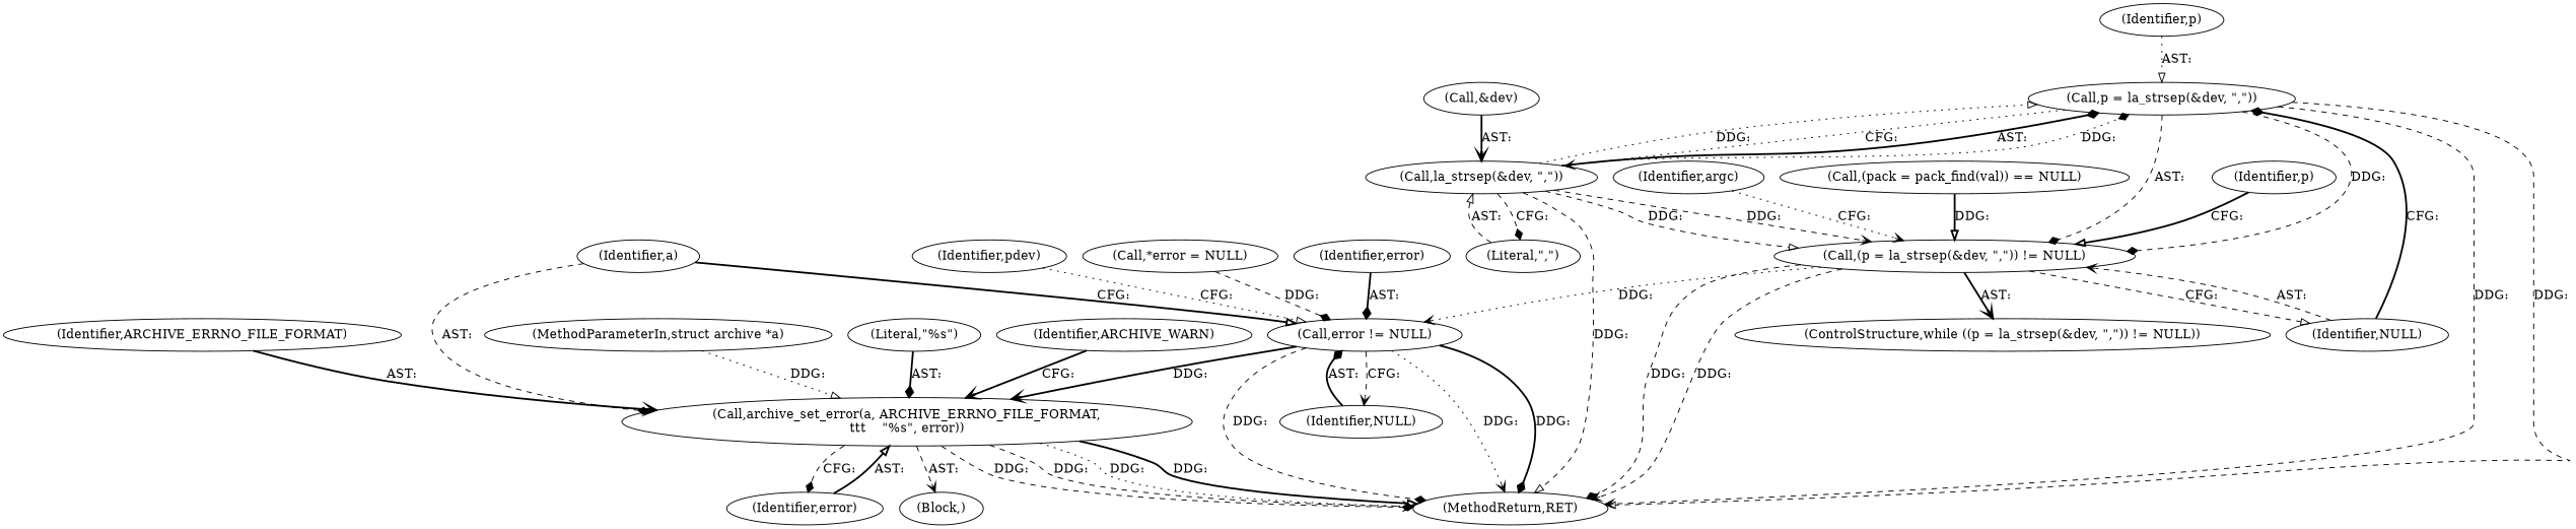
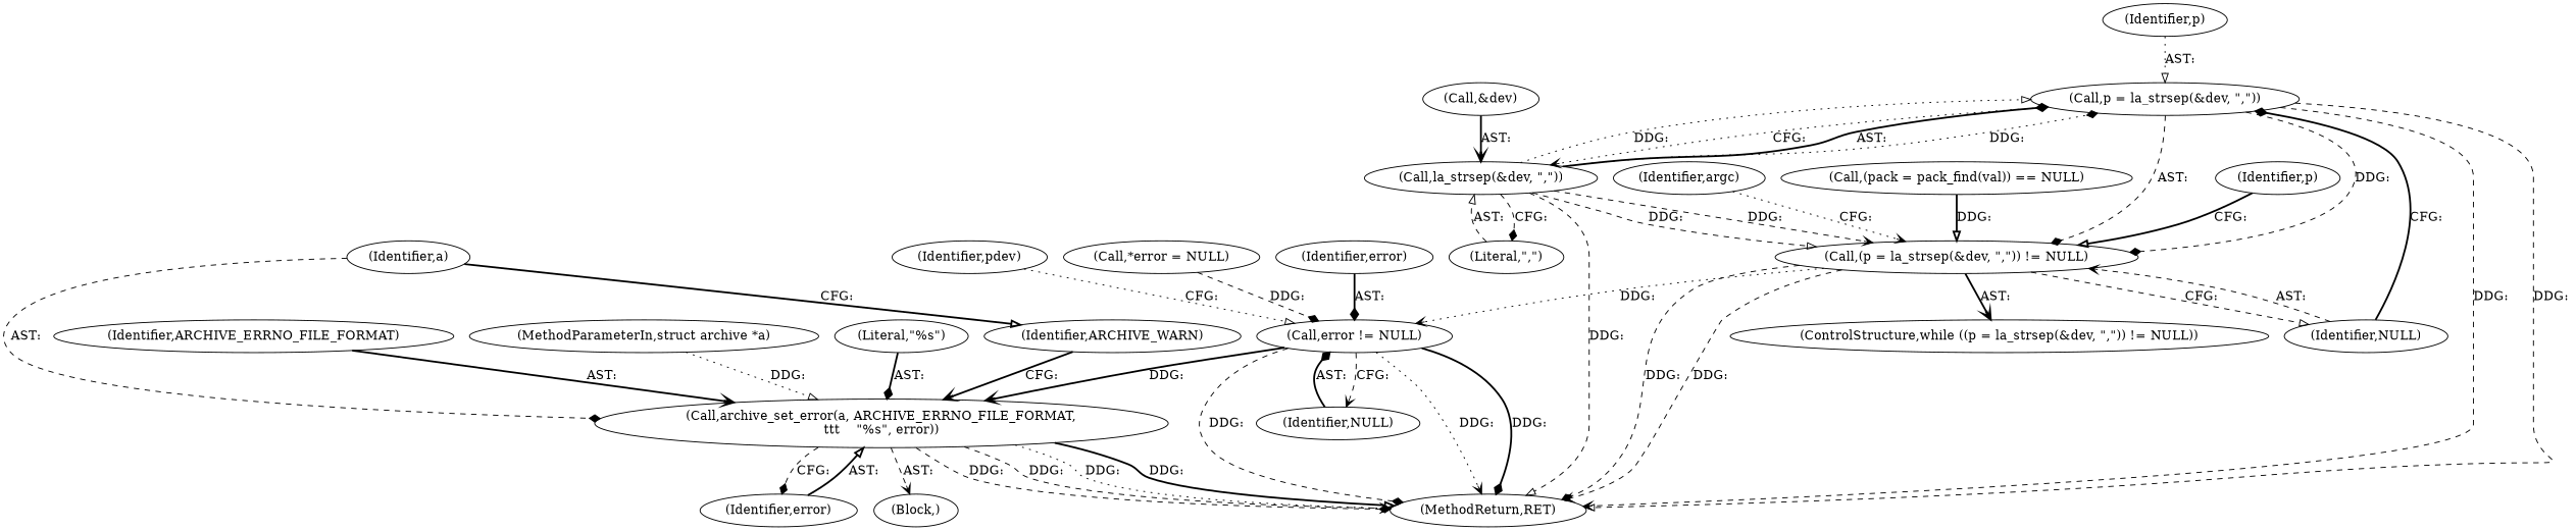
  digraph {
    edge [arrowhead=vee style=dashed]
    n1 [label="(Call,p = la_strsep(&dev, \",\"))"]
    n2 [label="(Call,la_strsep(&dev, \",\"))"]
    n3 [label="(Call,(p = la_strsep(&dev, \",\")) != NULL)"]
    n4 [label="(MethodReturn,RET)"]
    n5 [label="(Literal,\",\")"]
    n6 [label="(Call,error != NULL)"]
    n7 [label="(ControlStructure,while ((p = la_strsep(&dev, \",\")) != NULL))"]
    n8 [label="(Identifier,NULL)"]
    n9 [label="(Call,archive_set_error(a, ARCHIVE_ERRNO_FILE_FORMAT,\n\t\t\t    \"%s\", error))"]
    n10 [label="(Identifier,NULL)"]
    n11 [label="(Block,)"]
    n12 [label="(Identifier,error)"]
    n13 [label="(Literal,\"%s\")"]
    n14 [label="(Identifier,ARCHIVE_WARN)"]
    n15 [label="(Identifier,pdev)"]
    n16 [label="(Call,*error = NULL)"]
    n17 [label="(Identifier,p)"]
    n18 [label="(Identifier,error)"]
    n19 [label="(Identifier,argc)"]
    n20 [label="(Call,(pack = pack_find(val)) == NULL)"]
    n21 [label="(Identifier,p)"]
    n22 [label="(Identifier,ARCHIVE_ERRNO_FILE_FORMAT)"]
    n23 [label="(Call,&dev)"]
    n24 [label="(Identifier,a)"]
    n25 [label="(MethodParameterIn,struct archive *a)"]
    n1 -> n2 [label="CFG: " style=dotted]
    n1 -> n3 [arrowhead=diamond label="AST: "]
    n1 -> n3 [arrowhead=diamond label="DDG: "]
    n1 -> n4 [label="DDG: "]
    n1 -> n4 [arrowhead=onormal label="DDG: "]
    n2 -> n1 [arrowhead=diamond label="AST: " style=bold]
    n2 -> n1 [arrowhead=diamond label="DDG: " style=dotted]
    n2 -> n1 [arrowhead=onormal label="DDG: " style=dotted]
    n2 -> n3 [label="DDG: "]
    n2 -> n3 [arrowhead=onormal label="DDG: "]
    n2 -> n4 [arrowhead=onormal label="DDG: "]
    n2 -> n5 [arrowhead=diamond label="CFG: "]
    n3 -> n4 [arrowhead=diamond label="DDG: "]
    n3 -> n4 [label="DDG: "]
    n3 -> n6 [label="DDG: " style=dotted]
    n3 -> n7 [label="AST: " style=bold]
    n3 -> n8 [arrowhead=onormal label="CFG: "]
    n5 -> n2 [arrowhead=onormal label="AST: "]
    n6 -> n4 [arrowhead=diamond label="DDG: "]
    n6 -> n4 [label="DDG: " style=dotted]
    n6 -> n4 [arrowhead=diamond label="DDG: " style=bold]
    n6 -> n9 [label="DDG: " style=bold]
    n6 -> n10 [label="CFG: "]
    n8 -> n1 [arrowhead=diamond label="CFG: " style=bold]
    n8 -> n3 [label="AST: "]
    n9 -> n4 [arrowhead=onormal label="DDG: " style=bold]
    n9 -> n4 [arrowhead=diamond label="DDG: "]
    n9 -> n4 [label="DDG: "]
    n9 -> n4 [label="DDG: " style=dotted]
    n9 -> n11 [label="AST: "]
    n9 -> n12 [arrowhead=diamond label="CFG: "]
    n10 -> n6 [arrowhead=diamond label="AST: " style=bold]
    n12 -> n9 [arrowhead=onormal label="AST: " style=bold]
    n13 -> n9 [arrowhead=diamond label="AST: " style=bold]
    n14 -> n9 [label="CFG: " style=bold]
    n15 -> n6 [arrowhead=onormal label="CFG: " style=dotted]
    n16 -> n6 [arrowhead=diamond label="DDG: "]
    n17 -> n3 [arrowhead=onormal label="CFG: " style=bold]
    n18 -> n6 [arrowhead=diamond label="AST: " style=bold]
    n19 -> n3 [label="CFG: " style=dotted]
    n20 -> n3 [arrowhead=onormal label="DDG: " style=bold]
    n21 -> n1 [arrowhead=onormal label="AST: " style=dotted]
    n22 -> n9 [label="AST: " style=bold]
    n23 -> n2 [label="AST: " style=bold]
-   n24 -> n6 [arrowhead=onormal label="CFG: " style=bold]
+   n24 -> n14 [arrowhead=onormal label="CFG: " style=bold]
    n24 -> n9 [arrowhead=diamond label="AST: "]
    n25 -> n9 [arrowhead=onormal label="DDG: " style=dotted]
  }
